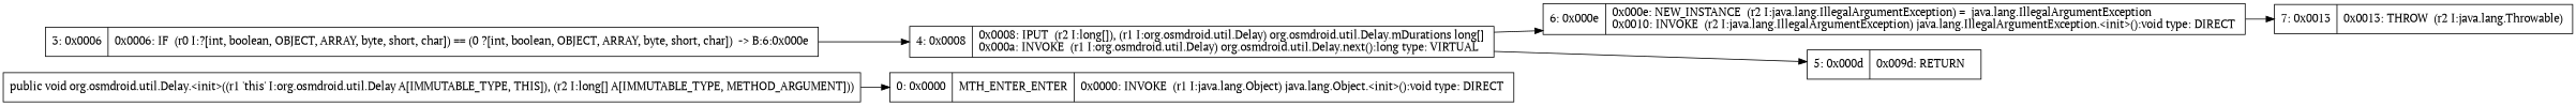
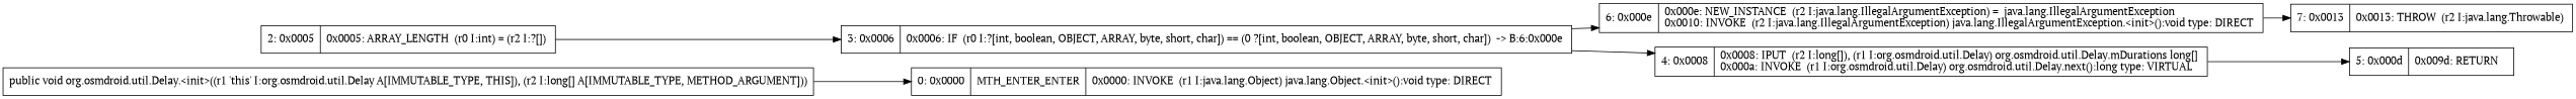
  digraph {
    fontname="PT Serif"
    rankdir=LR
    node [fontname="PT Serif" shape=record]
    edge [fontname="PT Serif"]
    n1 [label="{0\:\ 0x0000|MTH_ENTER_ENTER\l|0x0000: INVOKE  (r1 I:java.lang.Object) java.lang.Object.\<init\>():void type: DIRECT \l}"]
+   n2 [label="{2\:\ 0x0005|0x0005: ARRAY_LENGTH  (r0 I:int) = (r2 I:?[]) \l}"]
    n3 [label="{3\:\ 0x0006|0x0006: IF  (r0 I:?[int, boolean, OBJECT, ARRAY, byte, short, char]) == (0 ?[int, boolean, OBJECT, ARRAY, byte, short, char])  \-\> B:6:0x000e \l}"]
    n4 [label="{6\:\ 0x000e|0x000e: NEW_INSTANCE  (r2 I:java.lang.IllegalArgumentException) =  java.lang.IllegalArgumentException \l0x0010: INVOKE  (r2 I:java.lang.IllegalArgumentException) java.lang.IllegalArgumentException.\<init\>():void type: DIRECT \l}"]
    n5 [label="{7\:\ 0x0013|0x0013: THROW  (r2 I:java.lang.Throwable) \l}"]
    n6 [label="{4\:\ 0x0008|0x0008: IPUT  (r2 I:long[]), (r1 I:org.osmdroid.util.Delay) org.osmdroid.util.Delay.mDurations long[] \l0x000a: INVOKE  (r1 I:org.osmdroid.util.Delay) org.osmdroid.util.Delay.next():long type: VIRTUAL \l}"]
    n7 [label="{5\:\ 0x000d|0x009d: RETURN   \l}"]
    n8 [label="{public void org.osmdroid.util.Delay.\<init\>((r1 'this' I:org.osmdroid.util.Delay A[IMMUTABLE_TYPE, THIS]), (r2 I:long[] A[IMMUTABLE_TYPE, METHOD_ARGUMENT])) }"]
-   n6 -> n4
+   n2 -> n3
+   n3 -> n4
    n3 -> n6 [style=solid]
    n4 -> n5
    n6 -> n7
    n8 -> n1
  }
